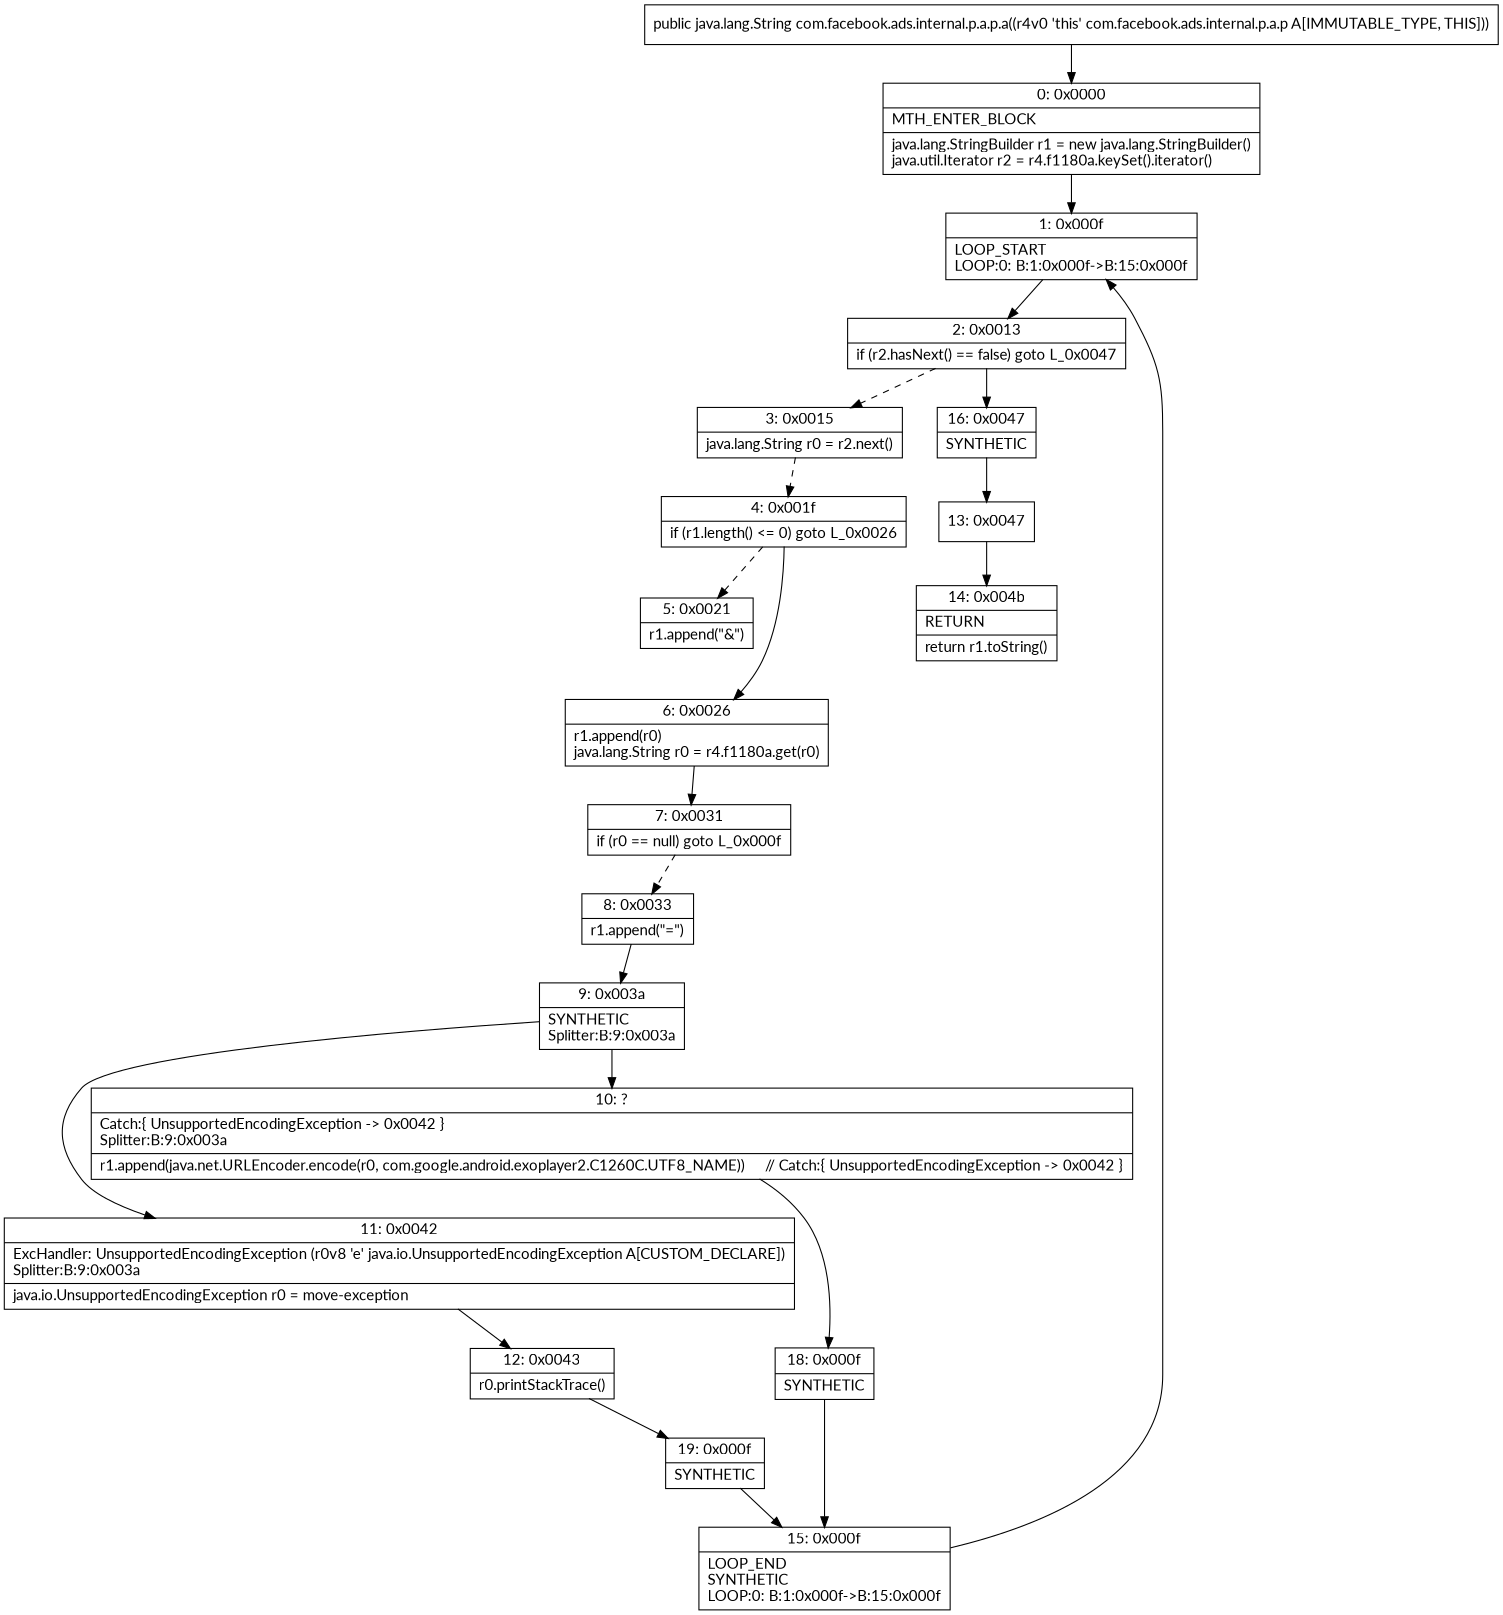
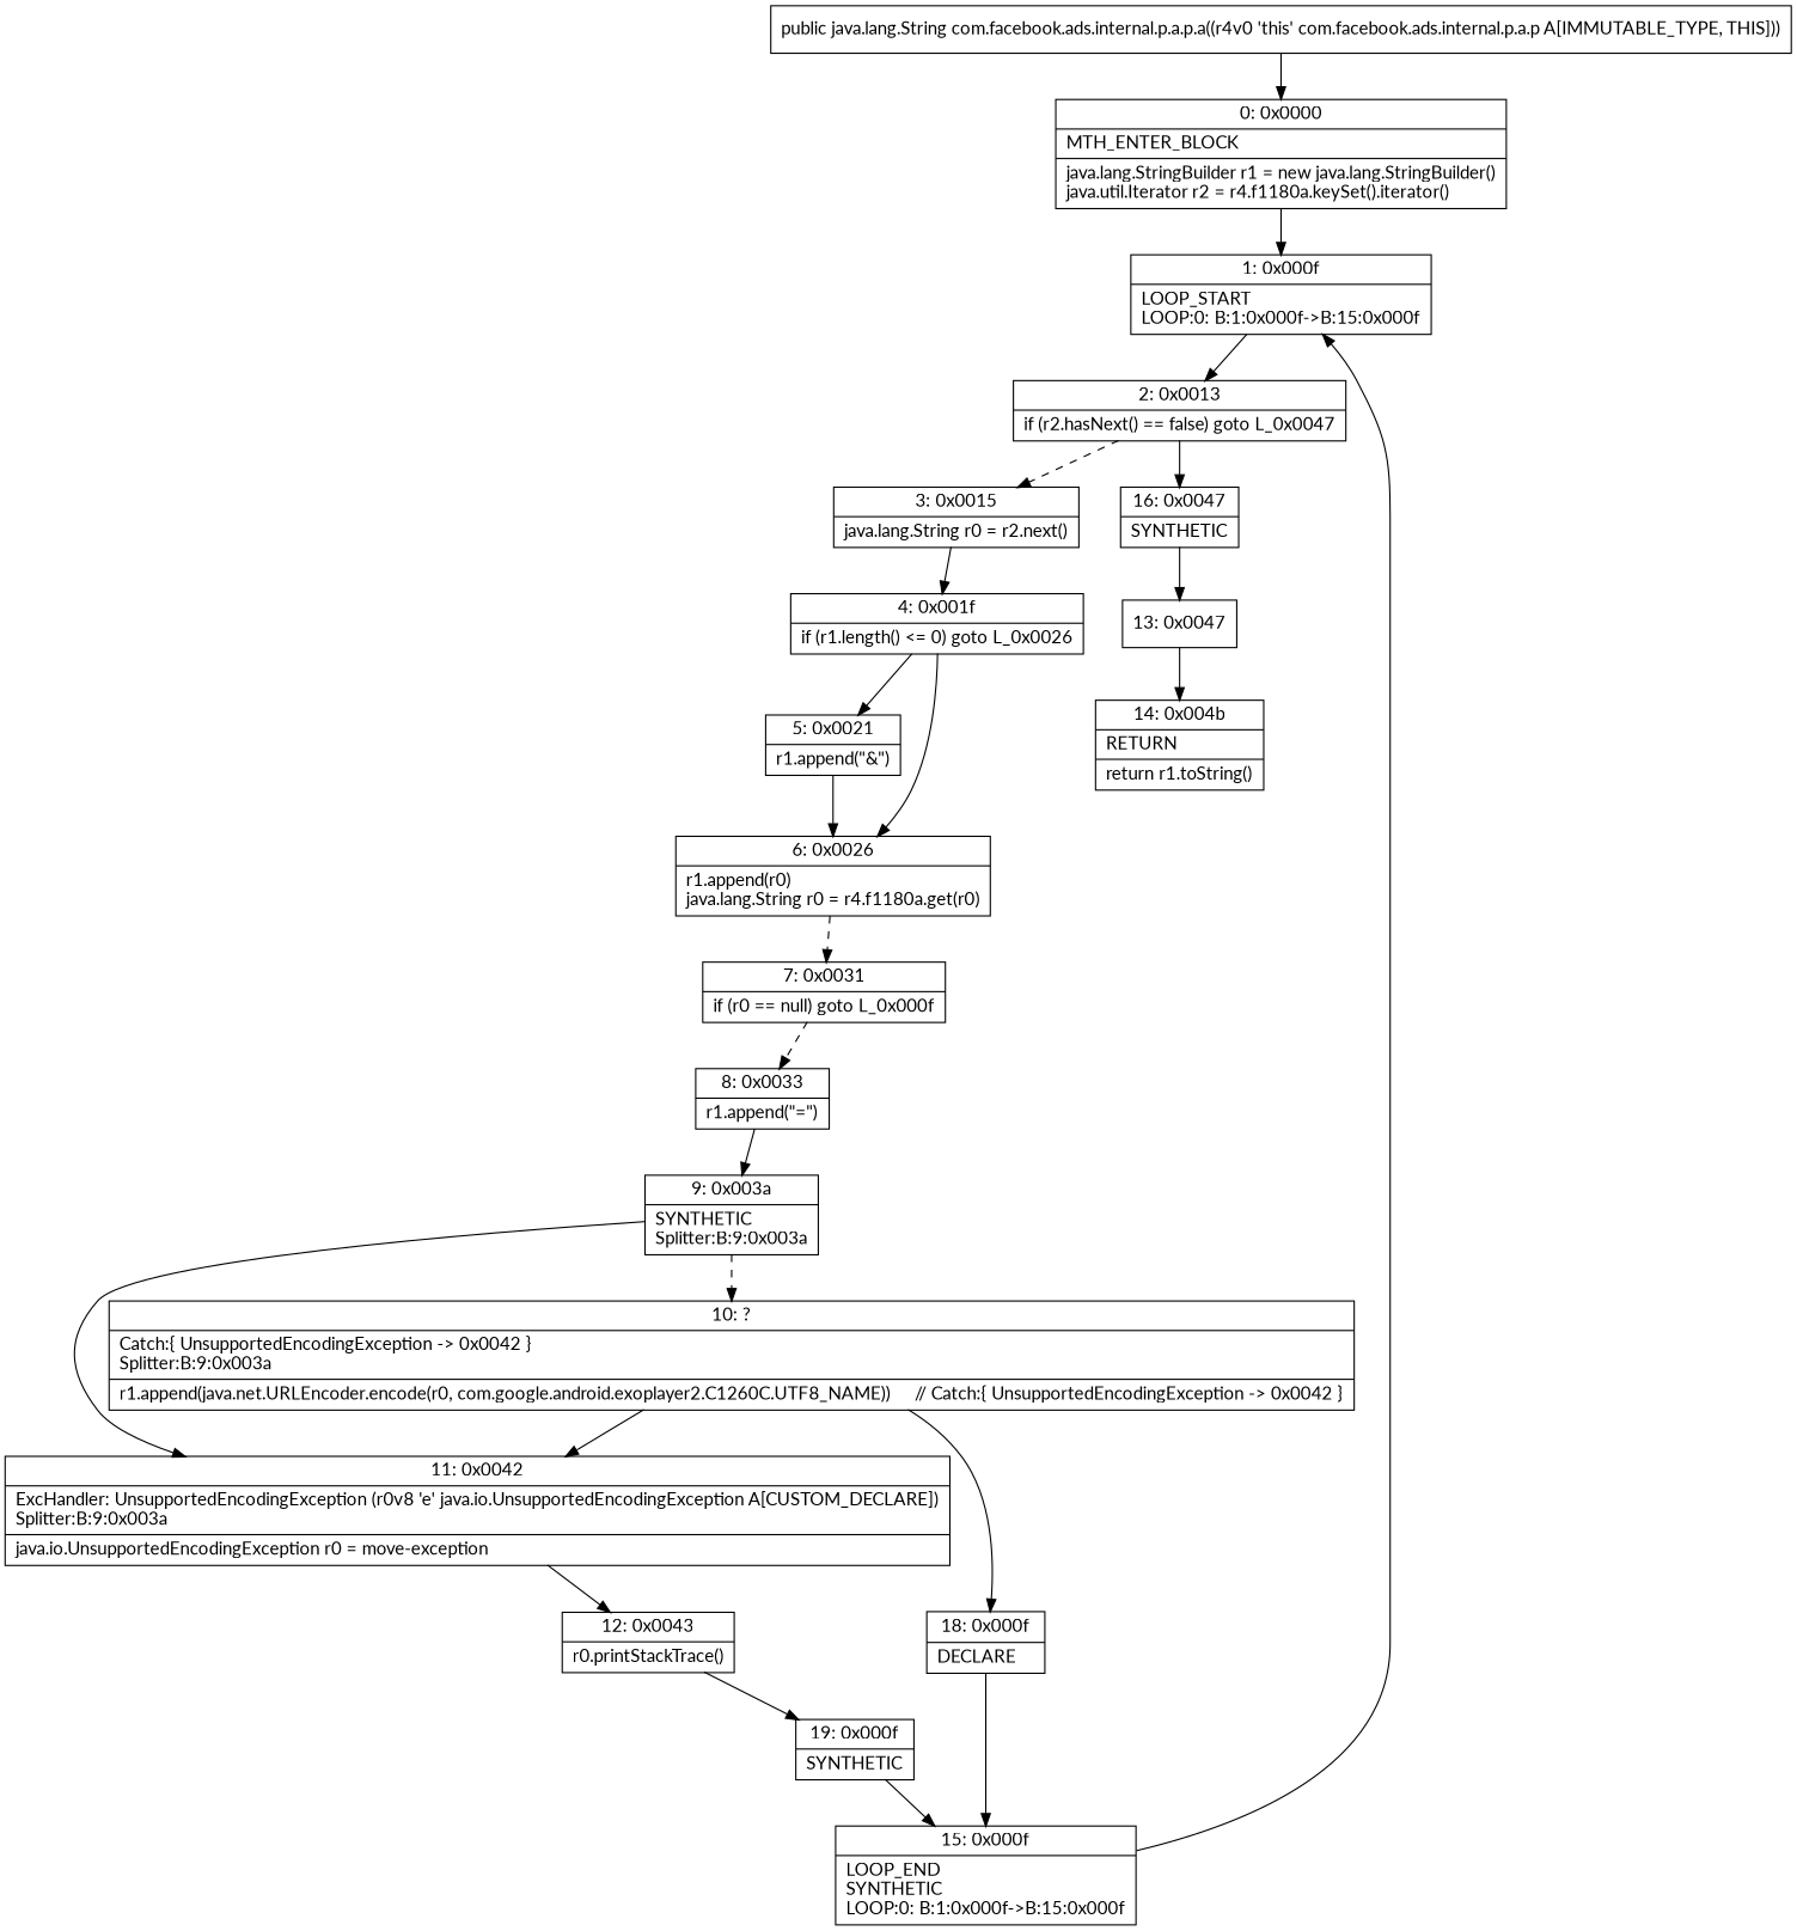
  digraph {
    fontname=Lato
    node [fontname=Lato shape=record]
    edge [fontname=Lato]
    n1 [label="{0\:\ 0x0000|MTH_ENTER_BLOCK\l|java.lang.StringBuilder r1 = new java.lang.StringBuilder()\ljava.util.Iterator r2 = r4.f1180a.keySet().iterator()\l}"]
    n2 [label="{1\:\ 0x000f|LOOP_START\lLOOP:0: B:1:0x000f\-\>B:15:0x000f\l}"]
    n3 [label="{2\:\ 0x0013|if (r2.hasNext() == false) goto L_0x0047\l}"]
    n4 [label="{3\:\ 0x0015|java.lang.String r0 = r2.next()\l}"]
    n5 [label="{16\:\ 0x0047|SYNTHETIC\l}"]
    n6 [label="{4\:\ 0x001f|if (r1.length() \<= 0) goto L_0x0026\l}"]
    n7 [label="{13\:\ 0x0047}"]
    n8 [label="{5\:\ 0x0021|r1.append(\"&\")\l}"]
    n9 [label="{6\:\ 0x0026|r1.append(r0)\ljava.lang.String r0 = r4.f1180a.get(r0)\l}"]
    n10 [label="{7\:\ 0x0031|if (r0 == null) goto L_0x000f\l}"]
    n11 [label="{8\:\ 0x0033|r1.append(\"=\")\l}"]
    n12 [label="{9\:\ 0x003a|SYNTHETIC\lSplitter:B:9:0x003a\l}"]
    n13 [label="{10\:\ ?|Catch:\{ UnsupportedEncodingException \-\> 0x0042 \}\lSplitter:B:9:0x003a\l|r1.append(java.net.URLEncoder.encode(r0, com.google.android.exoplayer2.C1260C.UTF8_NAME))     \/\/ Catch:\{ UnsupportedEncodingException \-\> 0x0042 \}\l}"]
    n14 [label="{11\:\ 0x0042|ExcHandler: UnsupportedEncodingException (r0v8 'e' java.io.UnsupportedEncodingException A[CUSTOM_DECLARE])\lSplitter:B:9:0x003a\l|java.io.UnsupportedEncodingException r0 = move\-exception\l}"]
-   n15 [label="{18\:\ 0x000f|SYNTHETIC\l}"]
+   n15 [label="{18\:\ 0x000f|DECLARE\l}"]
    n16 [label="{12\:\ 0x0043|r0.printStackTrace()\l}"]
    n17 [label="{15\:\ 0x000f|LOOP_END\lSYNTHETIC\lLOOP:0: B:1:0x000f\-\>B:15:0x000f\l}"]
    n18 [label="{19\:\ 0x000f|SYNTHETIC\l}"]
    n19 [label="{14\:\ 0x004b|RETURN\l|return r1.toString()\l}"]
    n20 [label="{public java.lang.String com.facebook.ads.internal.p.a.p.a((r4v0 'this' com.facebook.ads.internal.p.a.p A[IMMUTABLE_TYPE, THIS])) }"]
    n1 -> n2
    n2 -> n3
    n3 -> n4 [style=dashed]
    n3 -> n5
-   n4 -> n6 [style=dashed]
+   n4 -> n6
    n5 -> n7
-   n6 -> n8 [style=dashed]
+   n6 -> n8 [style=solid]
    n6 -> n9
    n7 -> n19
-   n9 -> n10
+   n8 -> n9
+   n9 -> n10 [style=dashed]
    n10 -> n11 [style=dashed]
    n11 -> n12
-   n12 -> n13
+   n12 -> n13 [style=dashed]
    n12 -> n14
+   n13 -> n14
    n13 -> n15
    n14 -> n16
    n15 -> n17
    n16 -> n18
    n17 -> n2
    n18 -> n17
    n20 -> n1
  }
